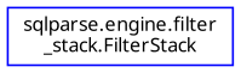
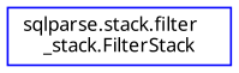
  digraph {
    rankdir=TB
    fontname="Noto Sans"
-   n1 [color=blue fillcolor=white fontname="Noto Sans" fontsize=10 height=0.2 label="sqlparse.engine.filter\l_stack.FilterStack" shape=box style=filled width=0.4]
+   n1 [color=blue fillcolor=white fontname="Noto Sans" fontsize=10 height=0.2 label="sqlparse.stack.filter\l_stack.FilterStack" shape=box style=filled width=0.4]
  }
